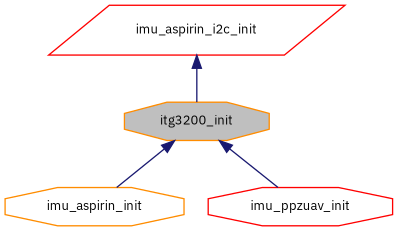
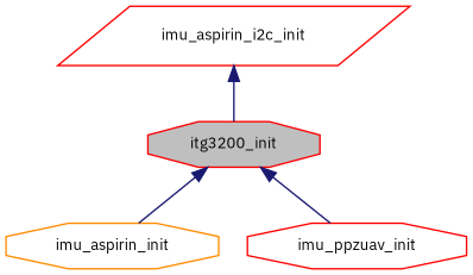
  digraph {
    fontname="IBM Plex Sans"
    rankdir=TB
    node [color=darkorange fillcolor=white fontname="IBM Plex Sans" fontsize=10 shape=octagon style=filled]
    edge [color=midnightblue dir=back fontname="IBM Plex Sans" fontsize=10 labelfontname=FreeSans labelfontsize=10 style=solid]
-   n1 [fillcolor=grey75 fontcolor=black height=0.2 label=itg3200_init width=0.4]
+   n1 [color=red fillcolor=grey75 fontcolor=black height=0.2 label=itg3200_init width=0.4]
    n2 [height=0.2 label=imu_aspirin_init width=0.4]
    n3 [color=red height=0.2 label=imu_ppzuav_init width=0.4]
    n4 [color=red height=0.2 label=imu_aspirin_i2c_init shape=parallelogram width=0.4]
    n1 -> n2
    n1 -> n3
    n4 -> n1
  }
